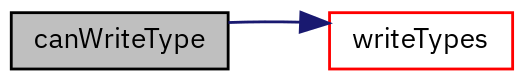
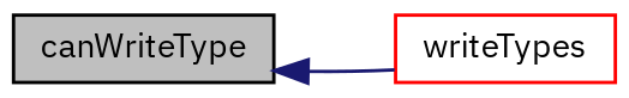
  digraph {
    rankdir=LR
    fontname="IBM Plex Sans"
    node [fontname="IBM Plex Sans" fontsize=10 shape=record]
    n1 [color=black fillcolor=grey75 fontcolor=black height=0.2 label=canWriteType style=filled width=0.4]
    n2 [color=red height=0.2 label=writeTypes width=0.4]
-   n2 -> n1 [color=midnightblue dir=back fontname="IBM Plex Sans" fontsize=10 labelfontname=FreeSans labelfontsize=10 style=solid]
+   n1 -> n2 [color=midnightblue dir=back fontname="IBM Plex Sans" fontsize=10 labelfontname=FreeSans labelfontsize=10 style=solid]
  }
